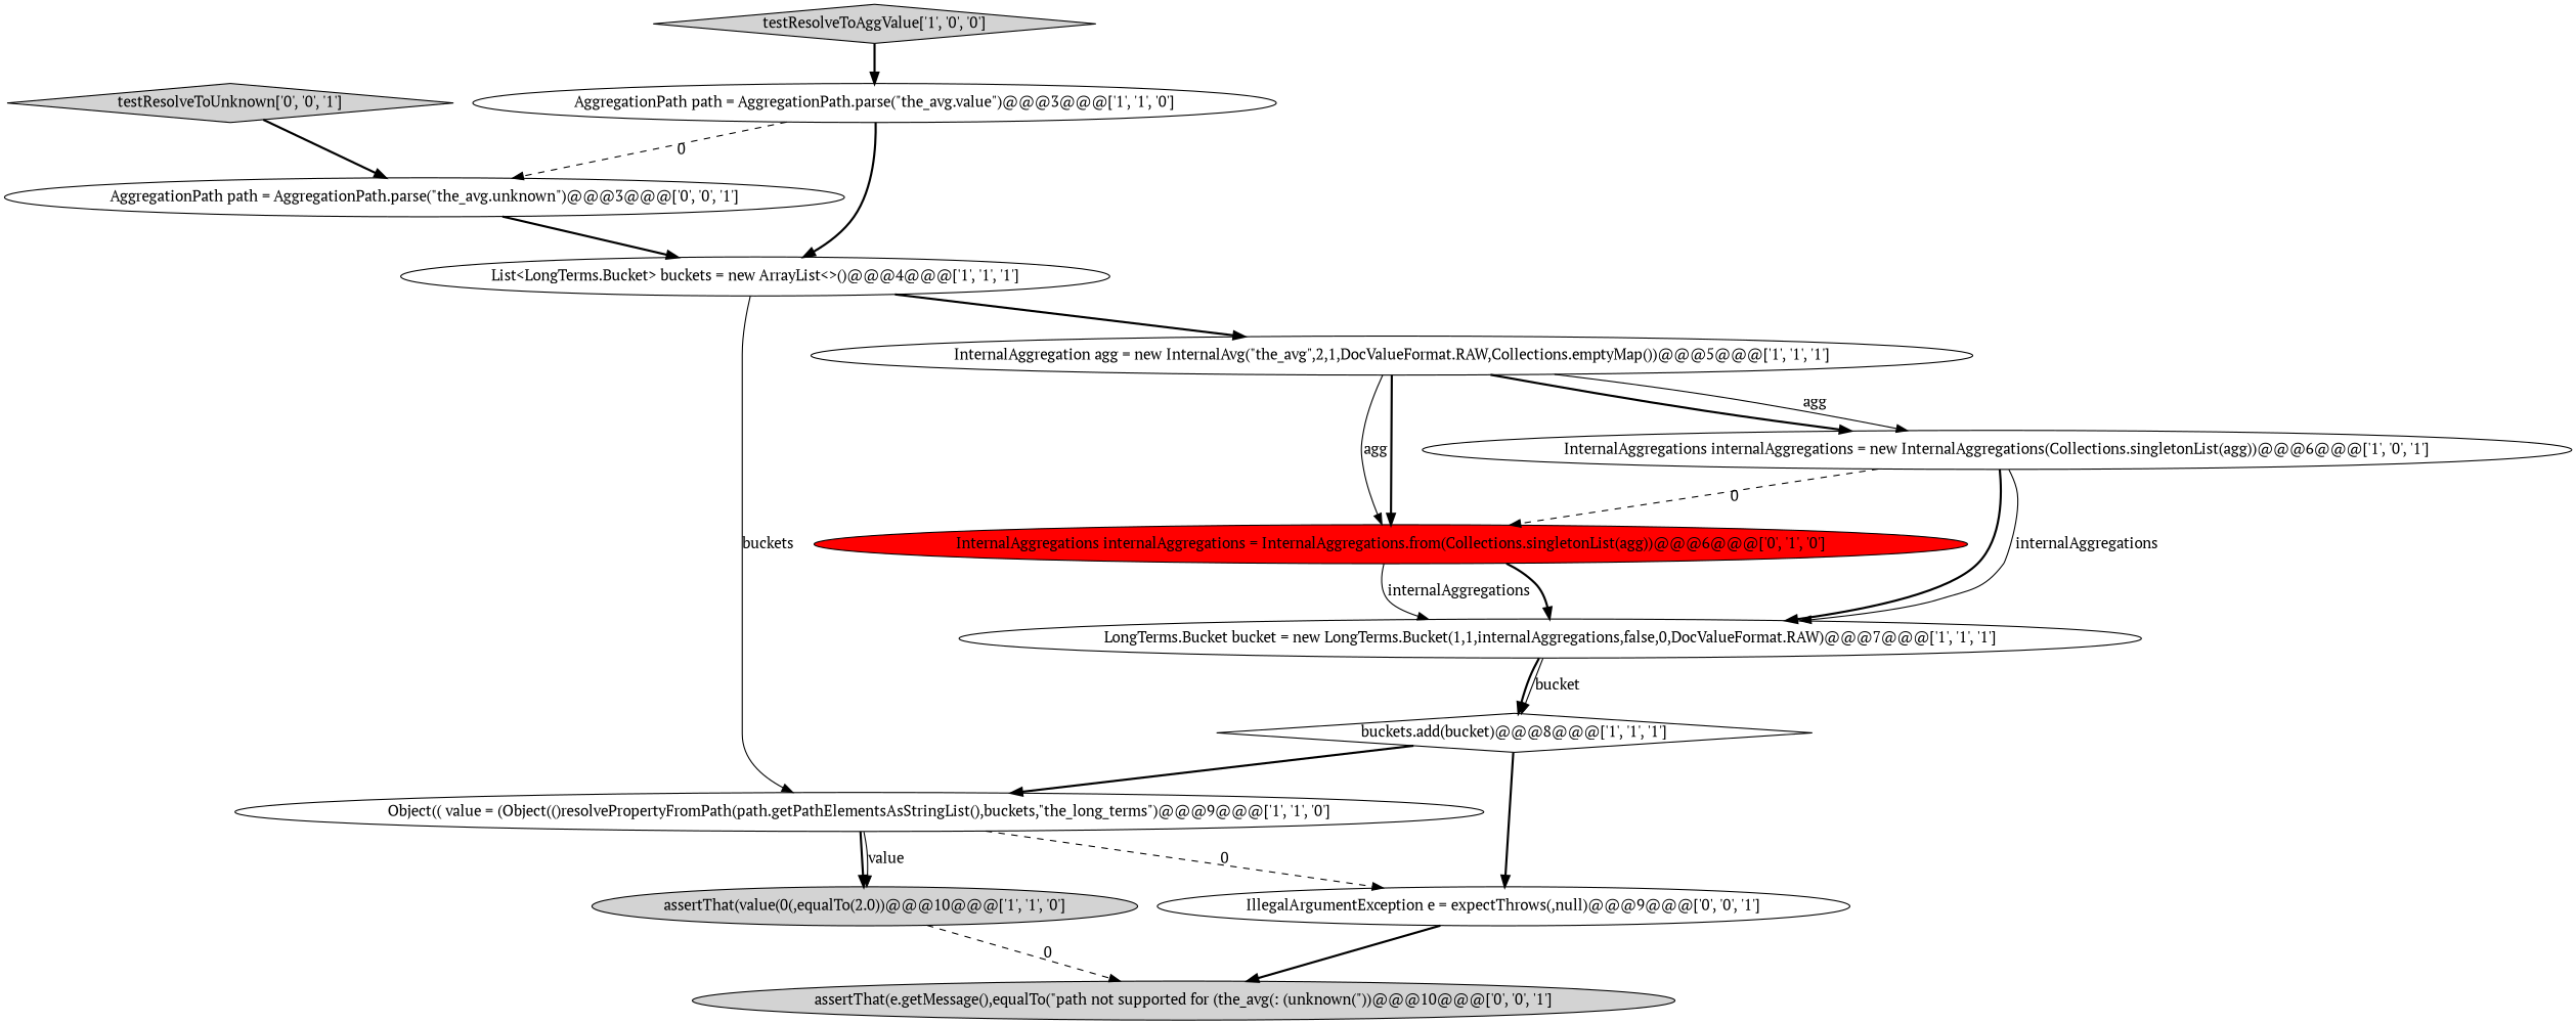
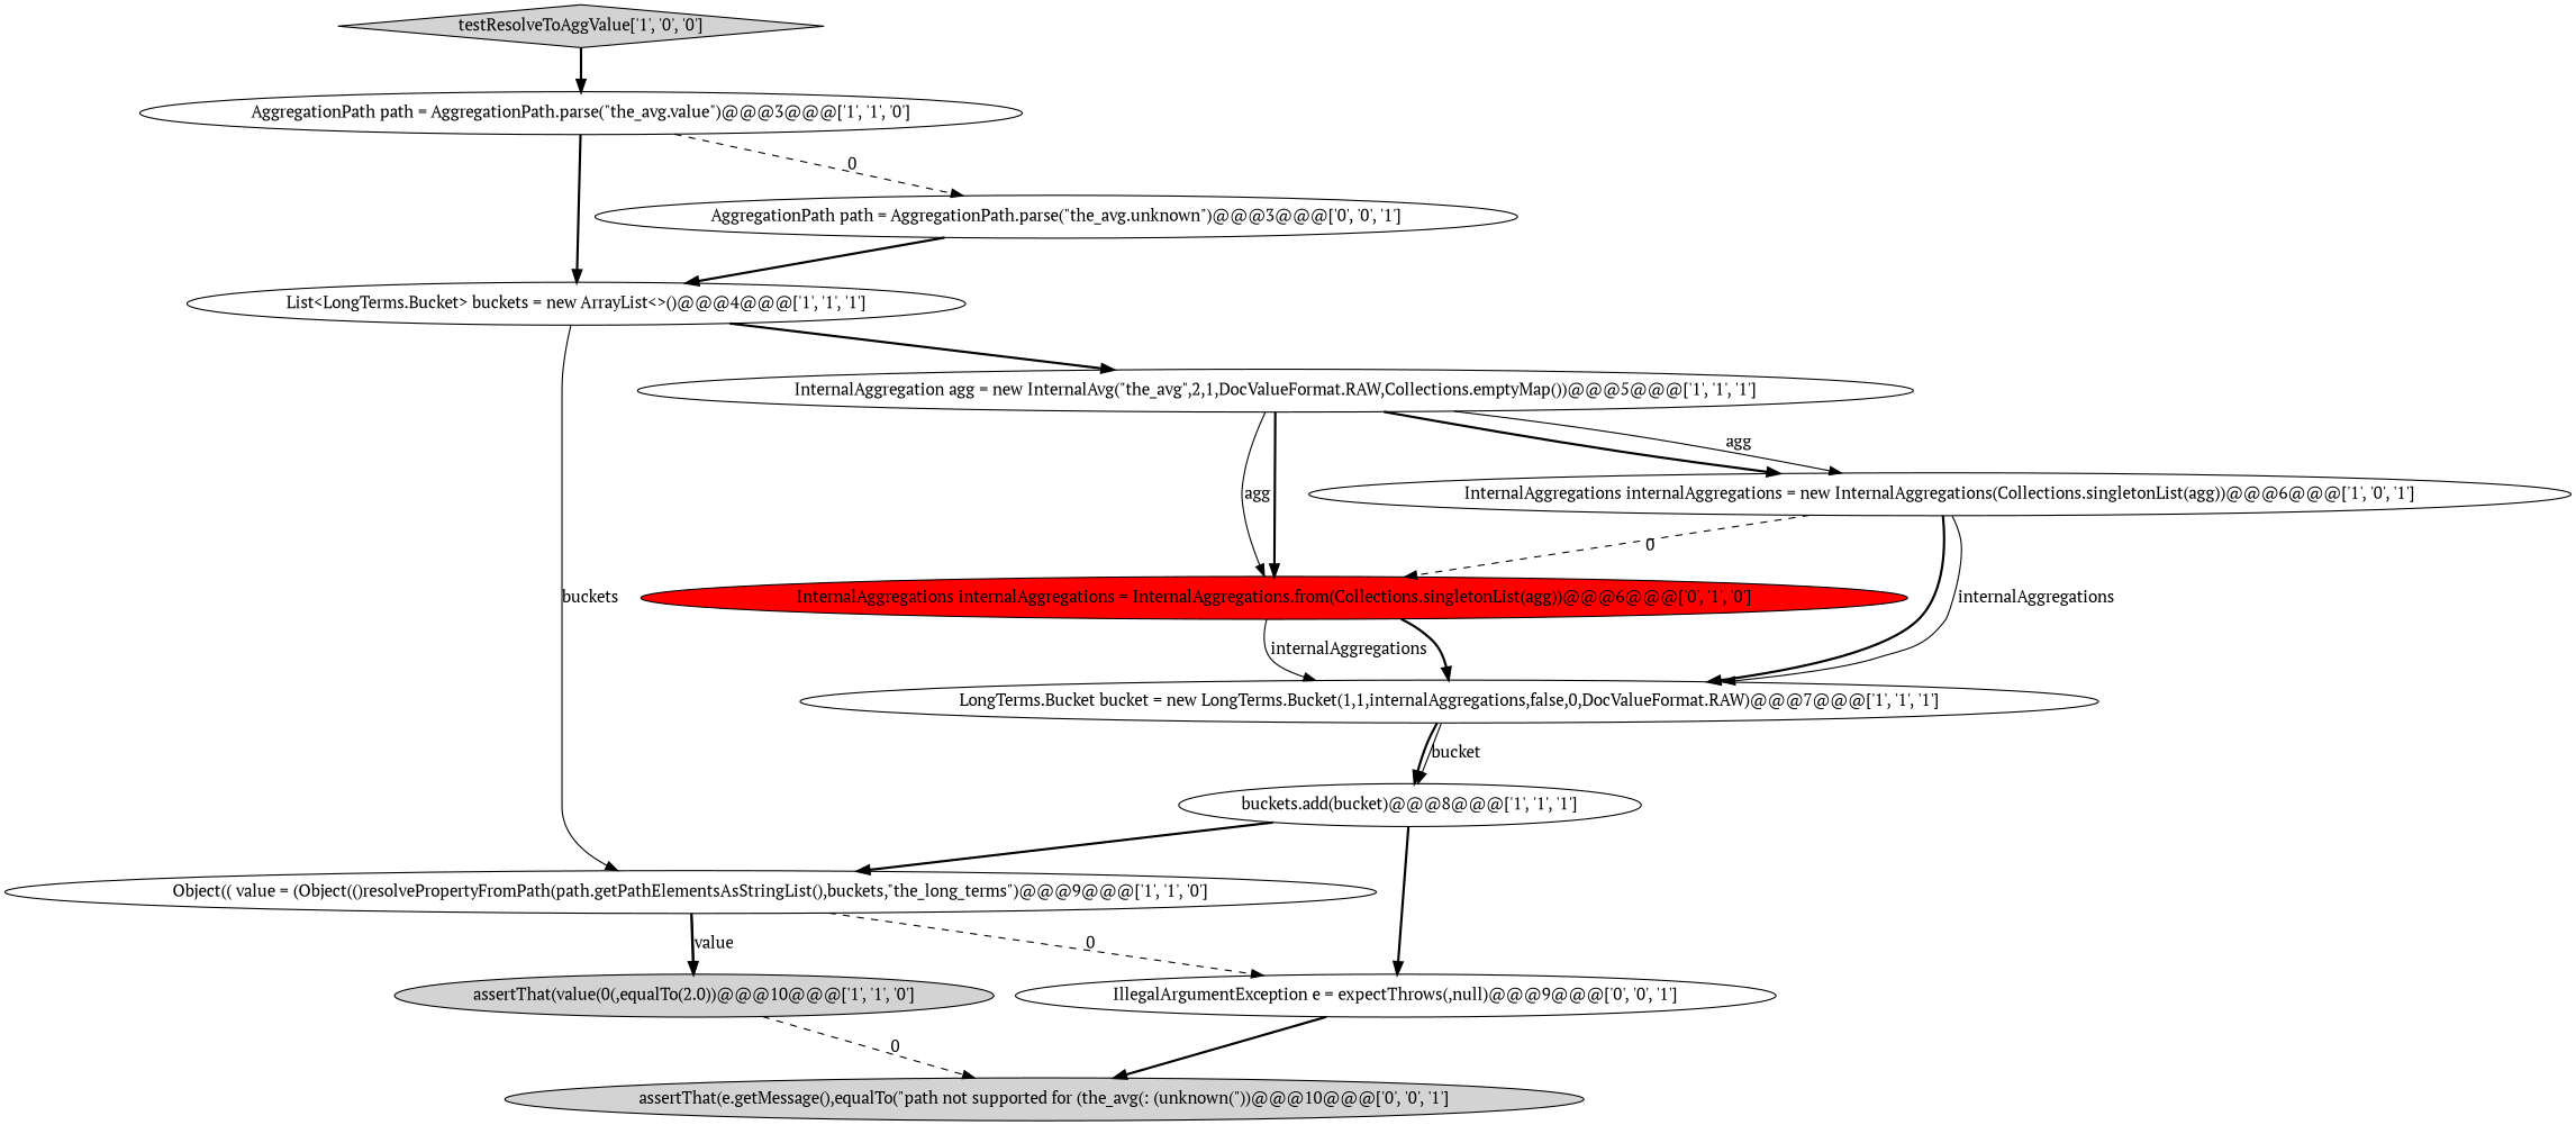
  digraph {
    fontname="PT Serif"
    node [fillcolor=white fontname="PT Serif" shape=ellipse style=filled]
    edge [fontname="PT Serif" style=bold]
    n1 [label="LongTerms.Bucket bucket = new LongTerms.Bucket(1,1,internalAggregations,false,0,DocValueFormat.RAW)@@@7@@@['1', '1', '1']"]
-   n2 [label="buckets.add(bucket)@@@8@@@['1', '1', '1']" shape=diamond]
+   n2 [label="buckets.add(bucket)@@@8@@@['1', '1', '1']"]
    n3 [label="Object(( value = (Object(()resolvePropertyFromPath(path.getPathElementsAsStringList(),buckets,\"the_long_terms\")@@@9@@@['1', '1', '0']"]
    n4 [label="IllegalArgumentException e = expectThrows(,null)@@@9@@@['0', '0', '1']"]
    n5 [label="AggregationPath path = AggregationPath.parse(\"the_avg.value\")@@@3@@@['1', '1', '0']"]
    n6 [label="List<LongTerms.Bucket> buckets = new ArrayList<>()@@@4@@@['1', '1', '1']"]
    n7 [label="AggregationPath path = AggregationPath.parse(\"the_avg.unknown\")@@@3@@@['0', '0', '1']"]
    n8 [label="InternalAggregation agg = new InternalAvg(\"the_avg\",2,1,DocValueFormat.RAW,Collections.emptyMap())@@@5@@@['1', '1', '1']"]
    n9 [fillcolor=lightgray label="testResolveToAggValue['1', '0', '0']" shape=diamond]
    n10 [fillcolor=lightgray label="assertThat(e.getMessage(),equalTo(\"path not supported for (the_avg(: (unknown(\"))@@@10@@@['0', '0', '1']"]
    n11 [fillcolor=red label="InternalAggregations internalAggregations = InternalAggregations.from(Collections.singletonList(agg))@@@6@@@['0', '1', '0']"]
    n12 [label="InternalAggregations internalAggregations = new InternalAggregations(Collections.singletonList(agg))@@@6@@@['1', '0', '1']"]
    n13 [fillcolor=lightgray label="assertThat(value(0(,equalTo(2.0))@@@10@@@['1', '1', '0']"]
-   n14 [fillcolor=lightgray label="testResolveToUnknown['0', '0', '1']" shape=diamond]
    n1 -> n2
    n1 -> n2 [label=bucket style=solid]
    n2 -> n3
    n2 -> n4
    n3 -> n4 [label=0 style=dashed]
    n3 -> n13
    n3 -> n13 [label=value style=solid]
    n4 -> n10
    n5 -> n6
    n5 -> n7 [label=0 style=dashed]
    n6 -> n3 [label=buckets style=solid]
    n6 -> n8
    n7 -> n6
    n8 -> n11
    n8 -> n11 [label=agg style=solid]
    n8 -> n12 [label=agg style=solid]
    n8 -> n12
    n9 -> n5
    n11 -> n1
    n11 -> n1 [label=internalAggregations style=solid]
    n12 -> n1
    n12 -> n1 [label=internalAggregations style=solid]
    n12 -> n11 [label=0 style=dashed]
    n13 -> n10 [label=0 style=dashed]
-   n14 -> n7
  }
